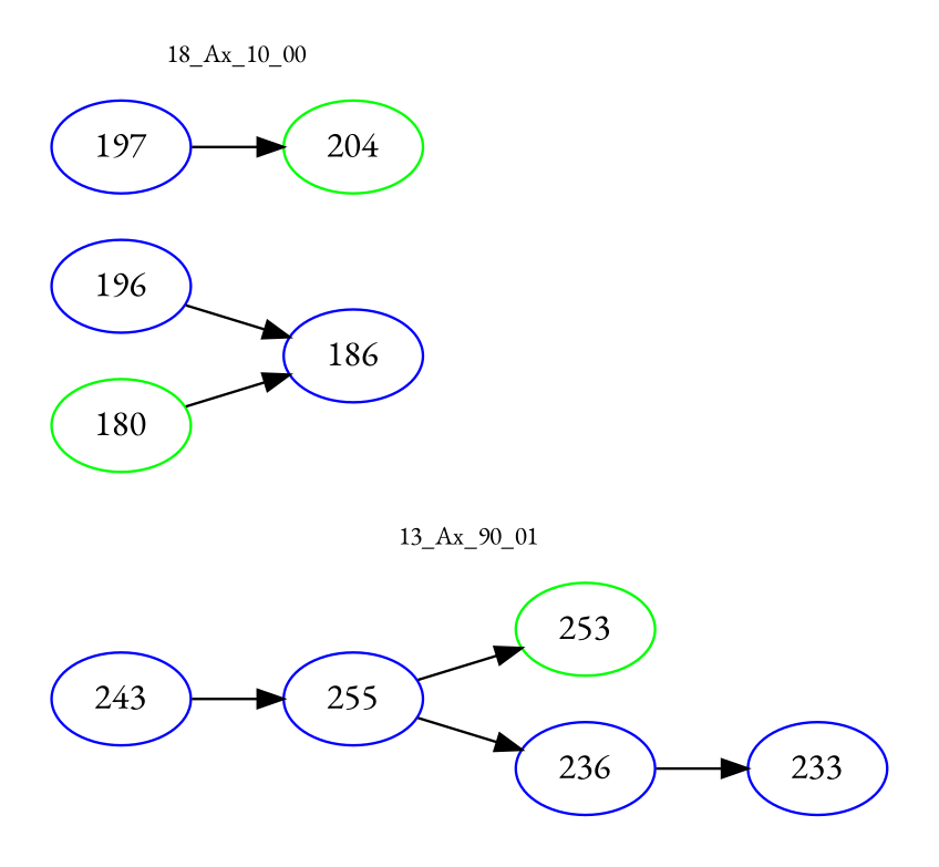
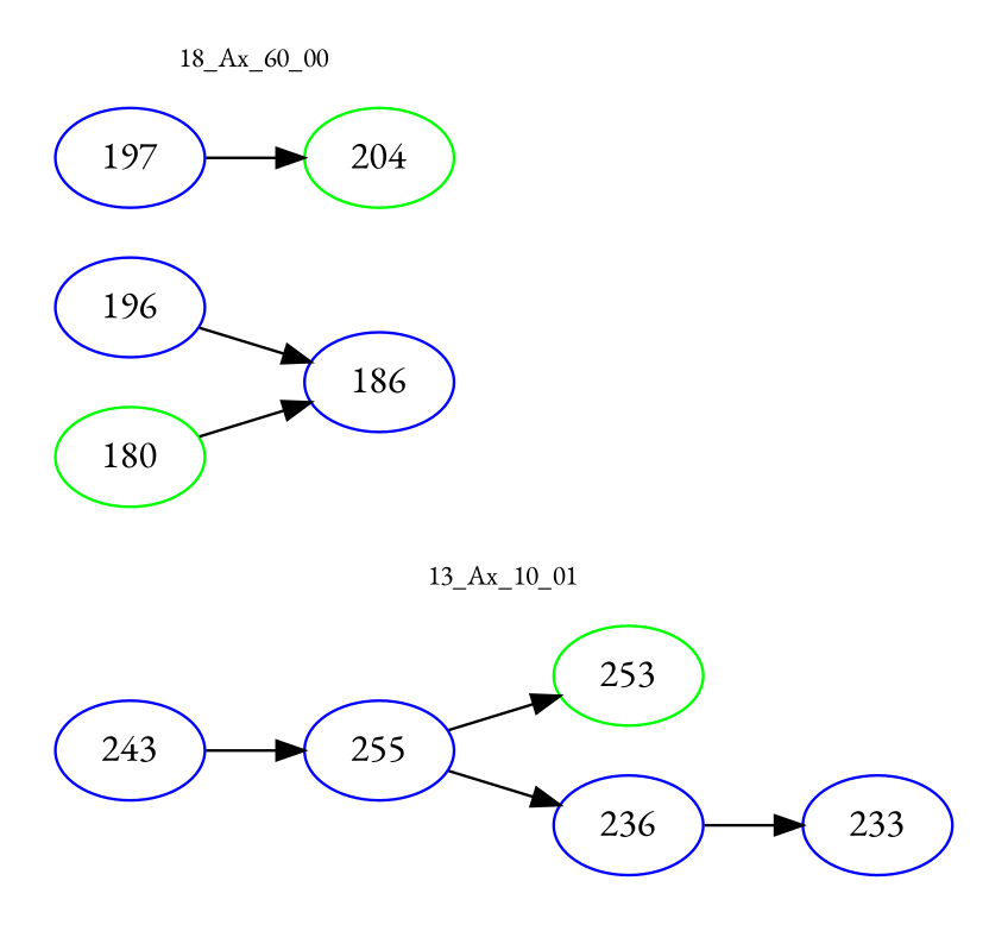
  digraph {
    fontname="EB Garamond"
    rankdir=LR
    node [color=blue fontname="EB Garamond"]
    edge [color=black fontname="EB Garamond"]
    n1 [label=243]
    n2 [label=236]
    n3 [label=255]
    n4 [label=233]
    n5 [color=green label=253]
    n6 [label=196]
    n7 [label=186]
    n8 [label=197]
    n9 [color=green label=180]
    n10 [color=green label=204]
    subgraph cluster_1 {
      color=white
      fontsize=10
-     label="13_Ax_90_01"
+     label="13_Ax_10_01"
      n1
      n2
      n3
      n4
      n5
    }
    subgraph cluster_2 {
      color=white
      fontsize=10
-     label="18_Ax_10_00"
+     label="18_Ax_60_00"
      n6
      n7
      n8
      n9
      n10
    }
    n1 -> n3
    n2 -> n4
    n3 -> n2
    n3 -> n5
    n6 -> n7
    n8 -> n10
    n9 -> n7
  }
